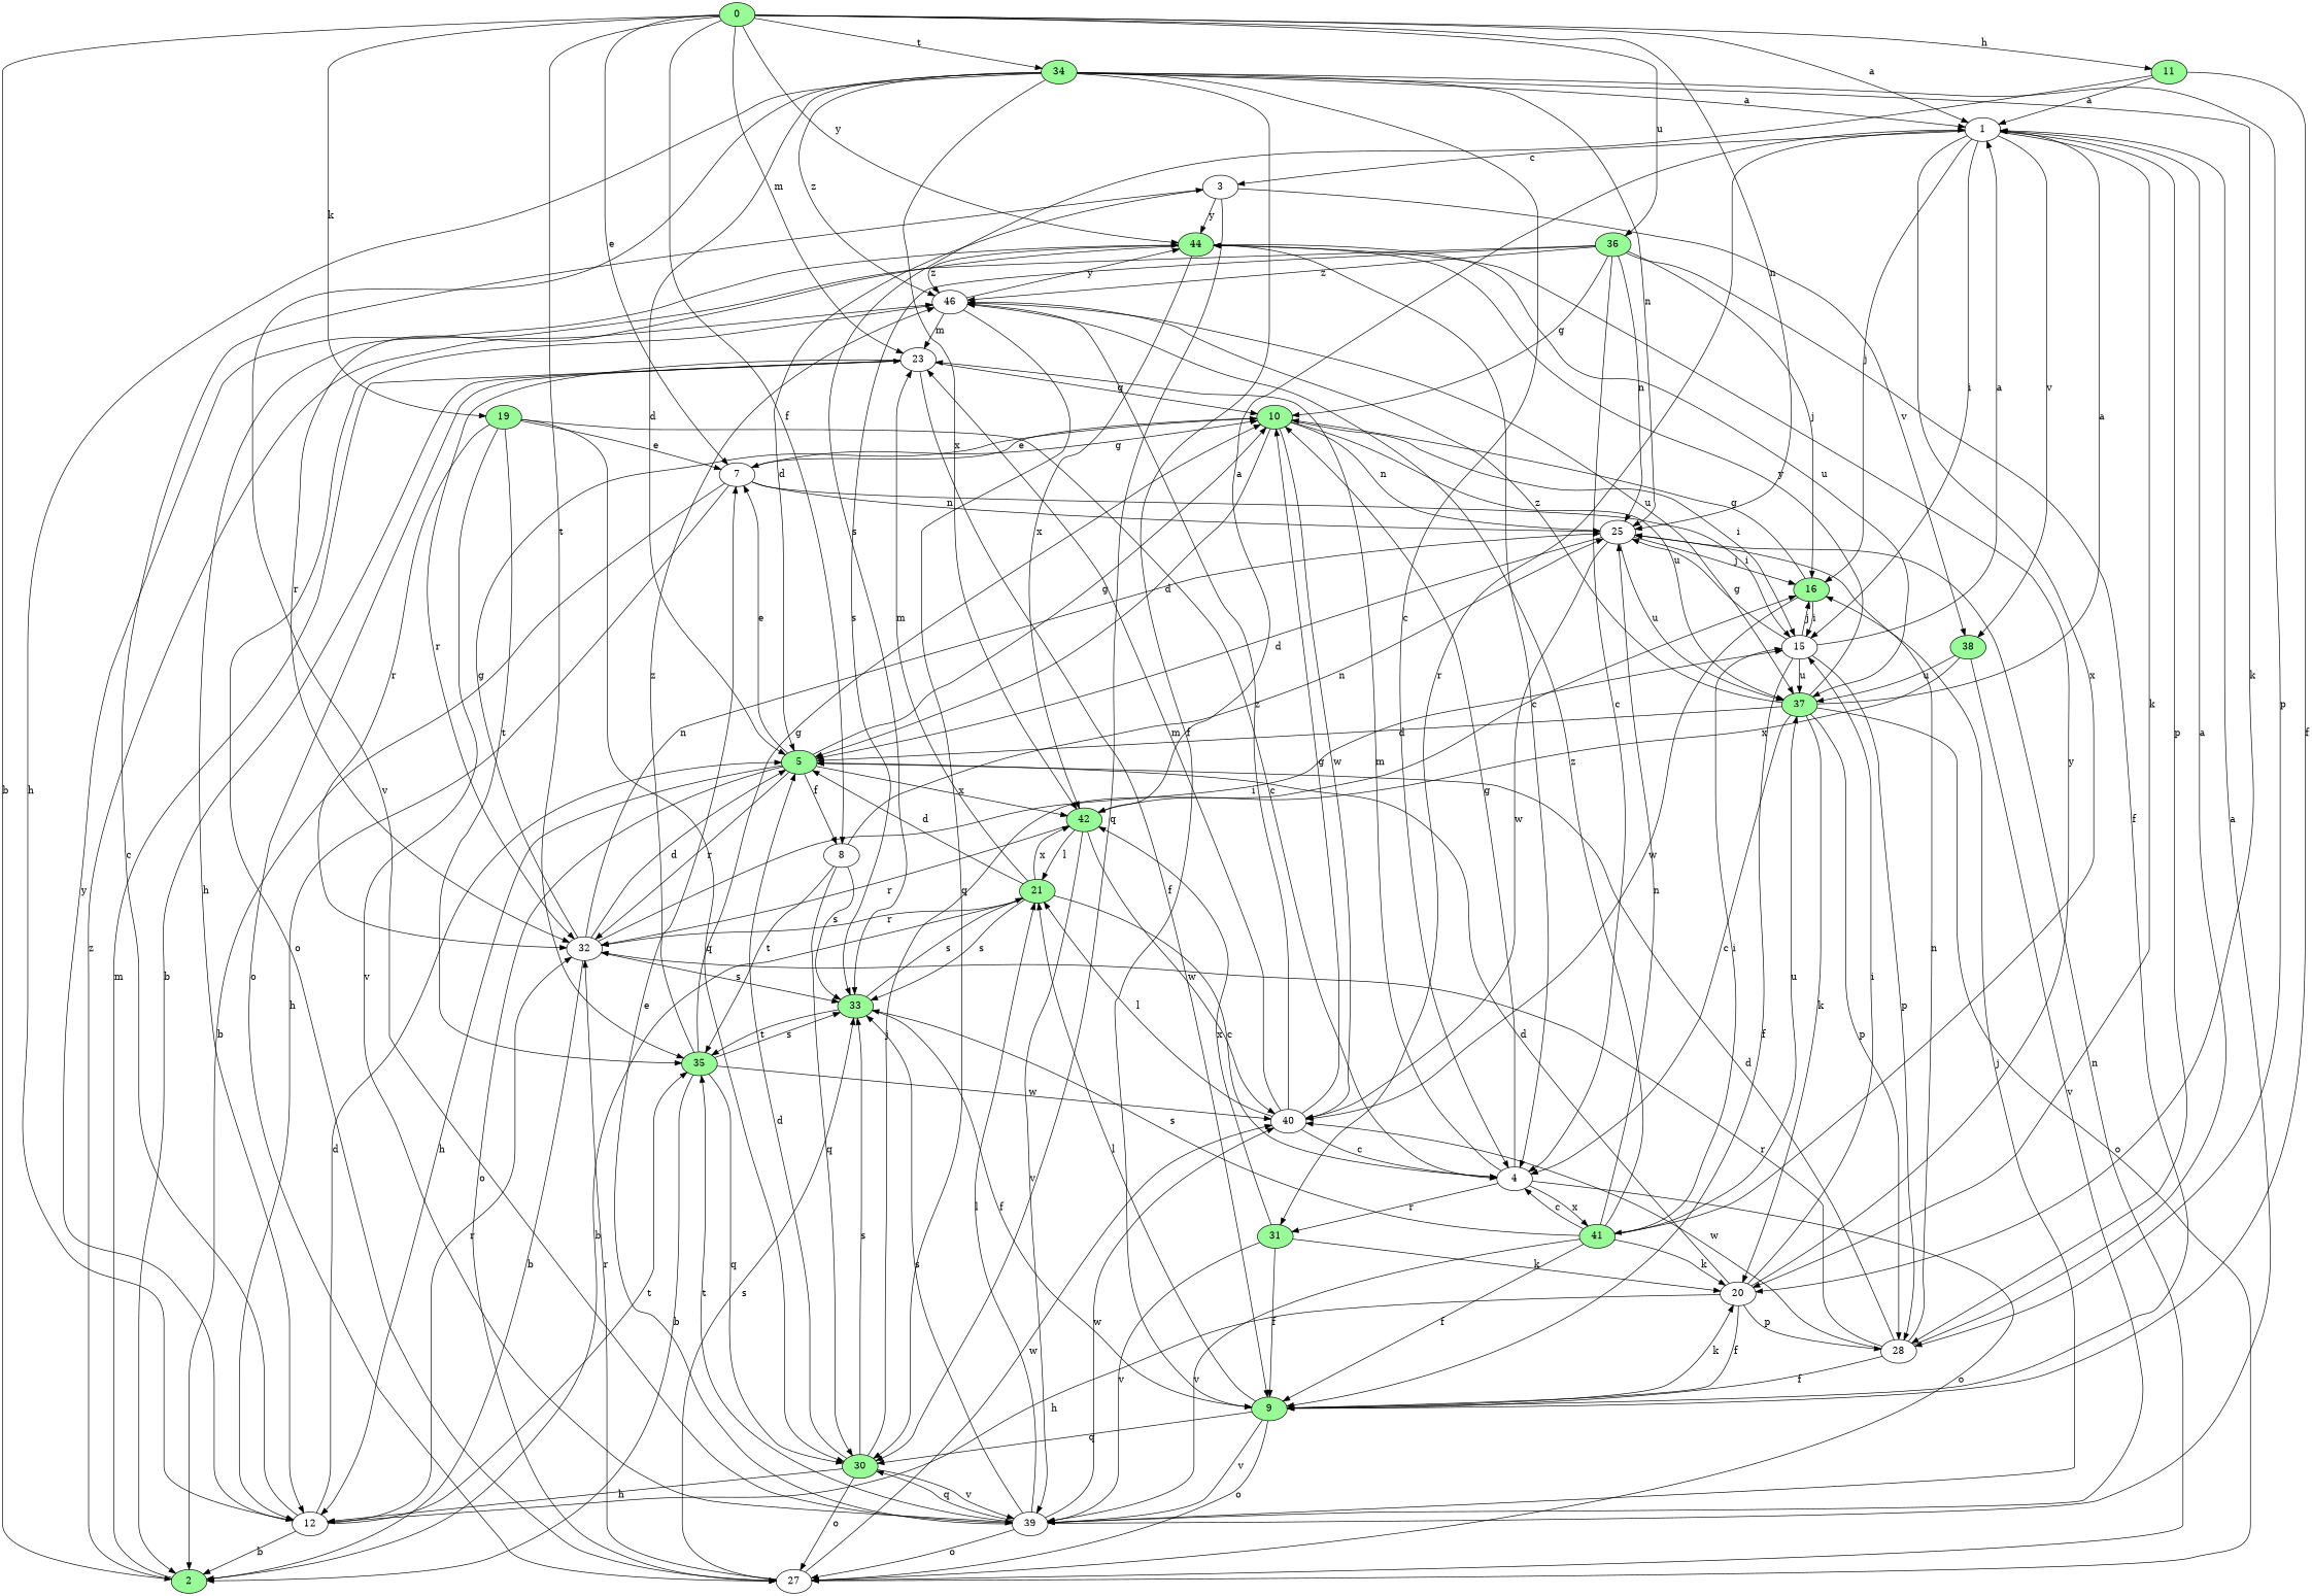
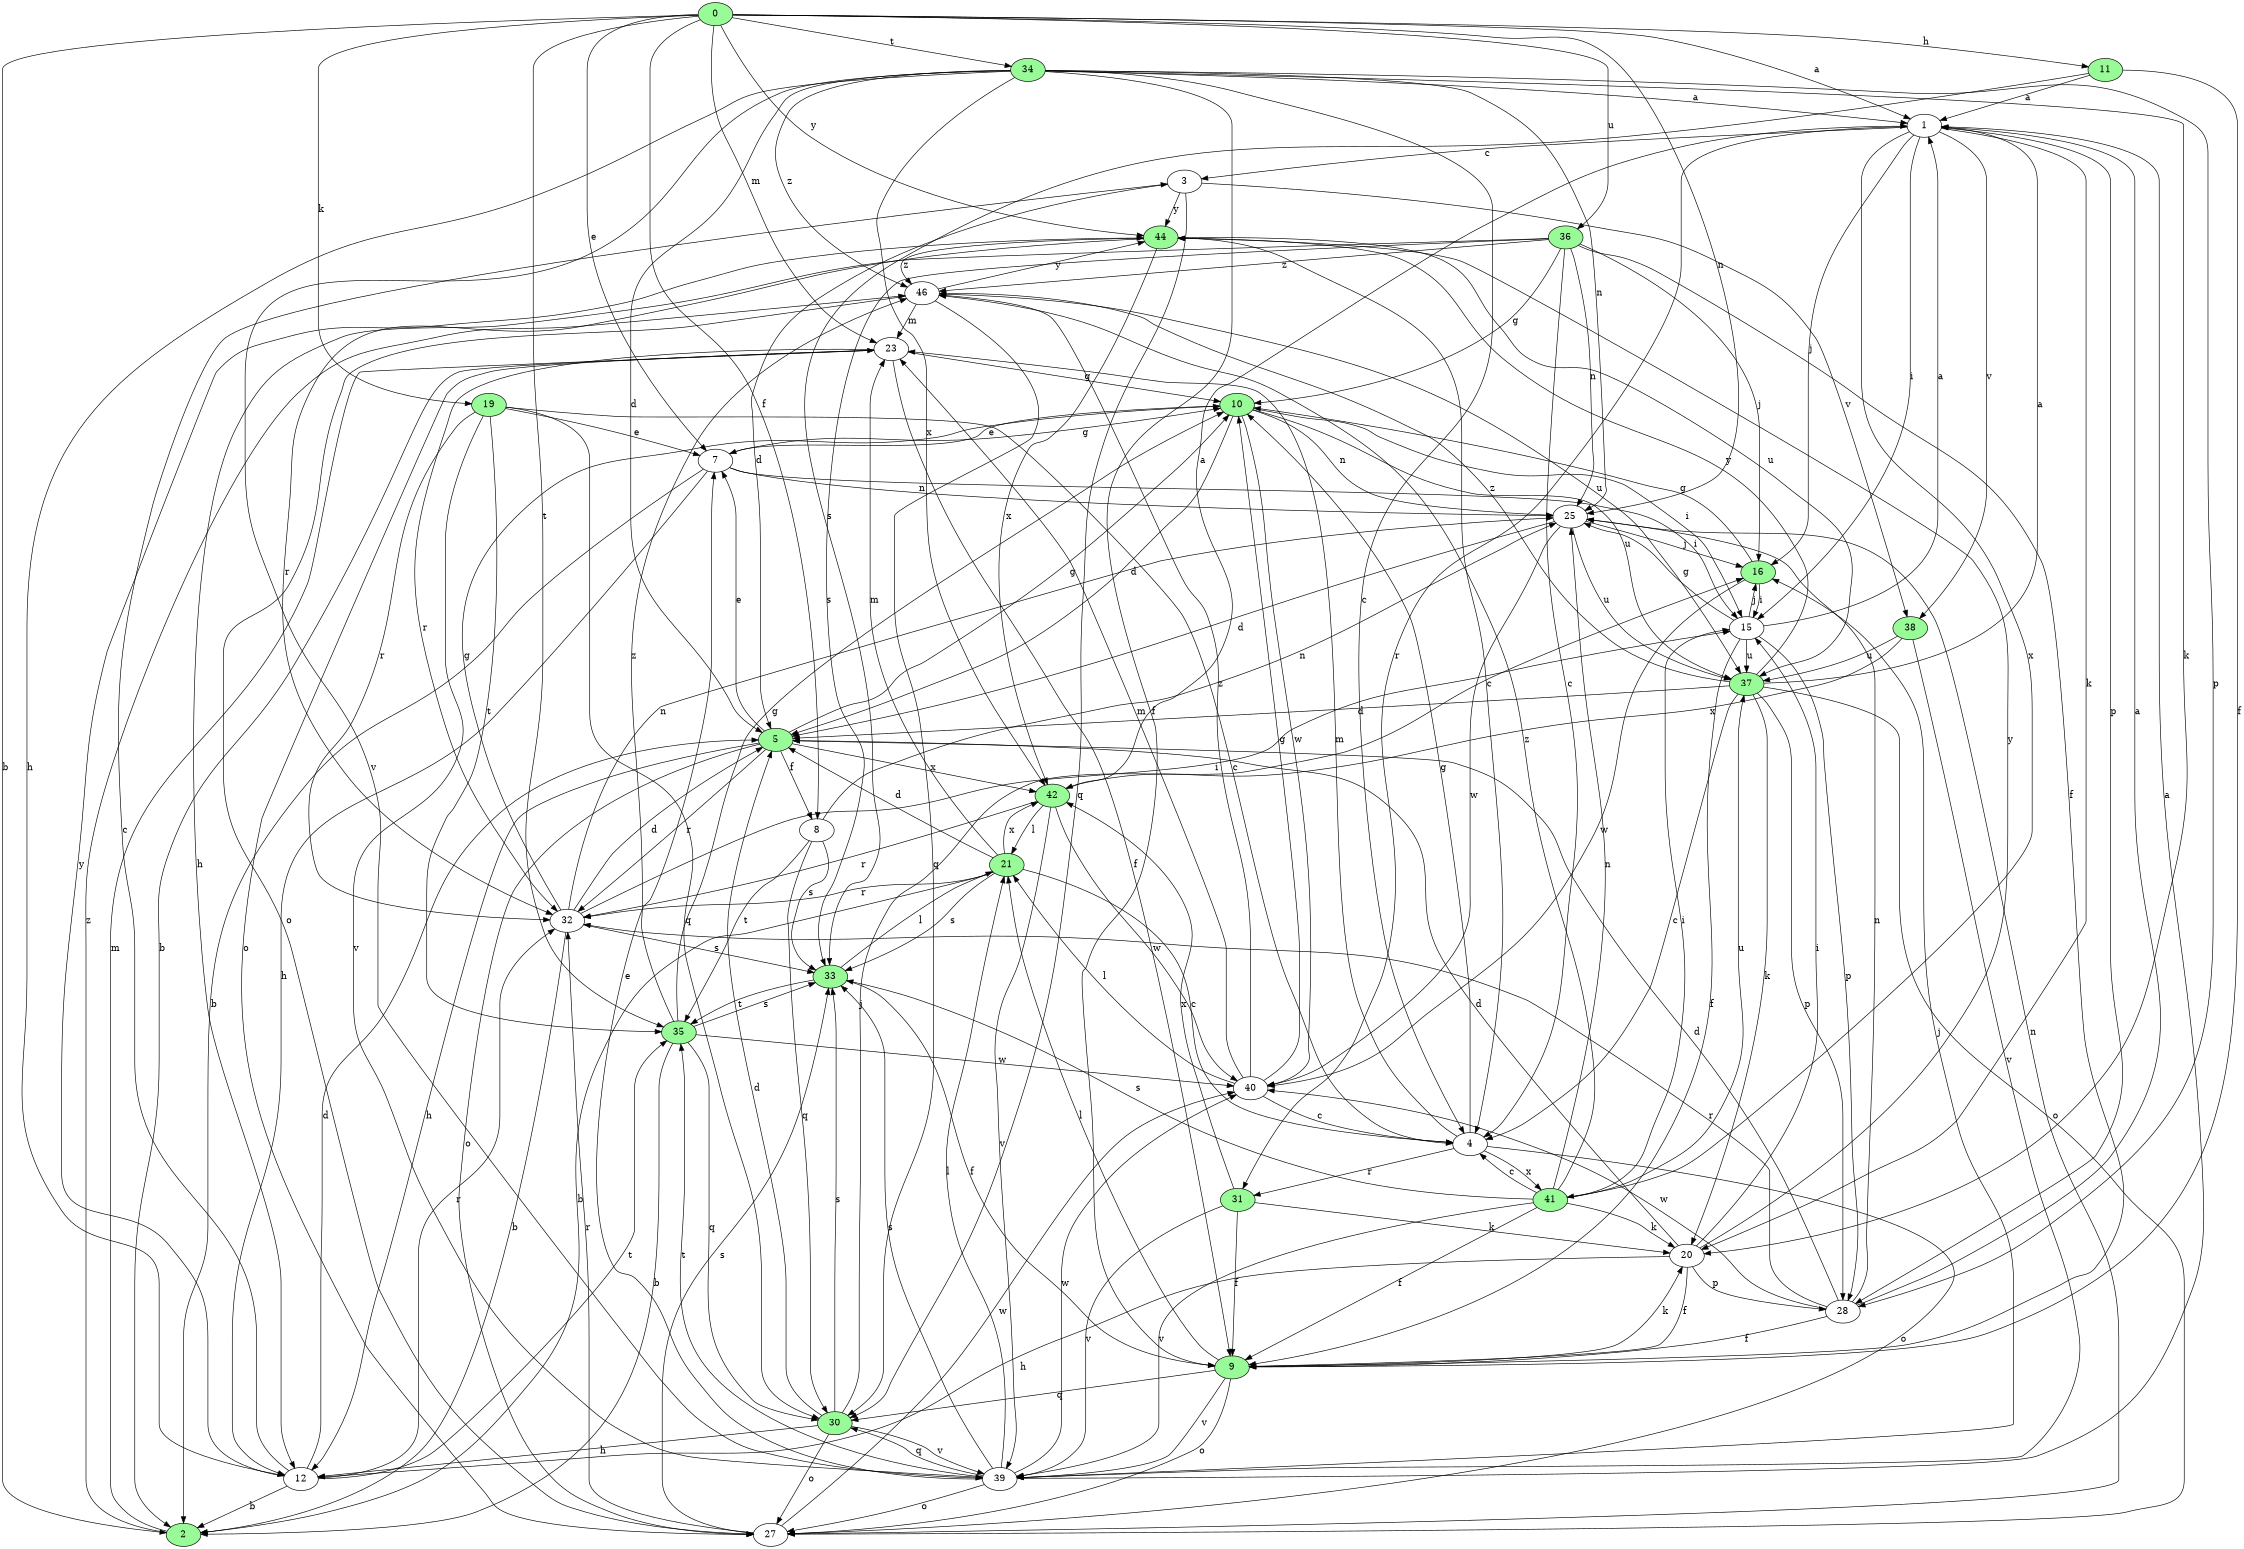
  strict digraph {
    node [fillcolor=palegreen style=filled]
    1 [fillcolor=white]
    0
    2
    7 [fillcolor=white]
    8 [fillcolor=white]
    11
    19
    23 [fillcolor=white]
    25 [fillcolor=white]
    34
    35
    36
    44
    3 [fillcolor=white]
    15 [fillcolor=white]
    16
    20 [fillcolor=white]
    28 [fillcolor=white]
    31
    38
    41
    46 [fillcolor=white]
    10
    12 [fillcolor=white]
    30
    33
    9
    4 [fillcolor=white]
    32 [fillcolor=white]
    39 [fillcolor=white]
    27 [fillcolor=white]
    5
    37
    40 [fillcolor=white]
    42
    21
    1 -> 3 [label=c]
    1 -> 15 [label=i]
    1 -> 16 [label=j]
    1 -> 20 [label=k]
    1 -> 28 [label=p]
    1 -> 31 [label=r]
    1 -> 38 [label=v]
    1 -> 41 [label=x]
    0 -> 1 [label=a]
    0 -> 2 [label=b]
    0 -> 7 [label=e]
    0 -> 8 [label=f]
    0 -> 11 [label=h]
    0 -> 19 [label=k]
    0 -> 23 [label=m]
    0 -> 25 [label=n]
    0 -> 34 [label=t]
    0 -> 35 [label=t]
    0 -> 36 [label=u]
    0 -> 44 [label=y]
    2 -> 23 [label=m]
    2 -> 46 [label=z]
    7 -> 2 [label=b]
    7 -> 25 [label=n]
    7 -> 15 [label=i]
    7 -> 10 [label=g]
    7 -> 12 [label=h]
    8 -> 25 [label=n]
    8 -> 35 [label=t]
    8 -> 30 [label=q]
    8 -> 33 [label=s]
    11 -> 1 [label=a]
    11 -> 33 [label=s]
    11 -> 9 [label=f]
    19 -> 7 [label=e]
    19 -> 35 [label=t]
    19 -> 30 [label=q]
    19 -> 4 [label=c]
    19 -> 32 [label=r]
    19 -> 39 [label=v]
    23 -> 2 [label=b]
    23 -> 10 [label=g]
    23 -> 9 [label=f]
    23 -> 32 [label=r]
    23 -> 27 [label=o]
    25 -> 16 [label=j]
    25 -> 5 [label=d]
    25 -> 37 [label=u]
    25 -> 40 [label=w]
    34 -> 1 [label=a]
    34 -> 25 [label=n]
    34 -> 20 [label=k]
    34 -> 28 [label=p]
    34 -> 46 [label=z]
    34 -> 12 [label=h]
    34 -> 9 [label=f]
    34 -> 4 [label=c]
    34 -> 39 [label=v]
    34 -> 5 [label=d]
    34 -> 42 [label=x]
    35 -> 2 [label=b]
    35 -> 46 [label=z]
    35 -> 10 [label=g]
    35 -> 30 [label=q]
    35 -> 33 [label=s]
    35 -> 40 [label=w]
    36 -> 25 [label=n]
    36 -> 16 [label=j]
    36 -> 46 [label=z]
    36 -> 10 [label=g]
    36 -> 12 [label=h]
    36 -> 33 [label=s]
    36 -> 9 [label=f]
    36 -> 4 [label=c]
    44 -> 46 [label=z]
    44 -> 4 [label=c]
    44 -> 32 [label=r]
    44 -> 37 [label=u]
    44 -> 42 [label=x]
    3 -> 44 [label=y]
    3 -> 38 [label=v]
    3 -> 30 [label=q]
    3 -> 5 [label=d]
    15 -> 1 [label=a]
    15 -> 25 [label=g]
    15 -> 16 [label=j]
    15 -> 28 [label=p]
    15 -> 9 [label=f]
    15 -> 37 [label=u]
    16 -> 15 [label=i]
    16 -> 10 [label=g]
    16 -> 40 [label=w]
    20 -> 44 [label=y]
    20 -> 15 [label=i]
    20 -> 28 [label=p]
    20 -> 12 [label=h]
    20 -> 9 [label=f]
    20 -> 5 [label=d]
    28 -> 1 [label=a]
    28 -> 25 [label=n]
    28 -> 9 [label=f]
    28 -> 32 [label=r]
    28 -> 5 [label=d]
    28 -> 40 [label=w]
    31 -> 20 [label=k]
    31 -> 9 [label=f]
    31 -> 39 [label=v]
    31 -> 42 [label=x]
    38 -> 39 [label=v]
    38 -> 37 [label=u]
    38 -> 42 [label=x]
    41 -> 25 [label=n]
    41 -> 15 [label=i]
    41 -> 20 [label=k]
    41 -> 46 [label=z]
    41 -> 33 [label=s]
    41 -> 9 [label=f]
    41 -> 4 [label=c]
    41 -> 39 [label=v]
    41 -> 37 [label=u]
    46 -> 23 [label=m]
    46 -> 44 [label=y]
    46 -> 30 [label=q]
    46 -> 27 [label=o]
    46 -> 37 [label=u]
    10 -> 7 [label=e]
    10 -> 25 [label=n]
    10 -> 15 [label=i]
    10 -> 5 [label=d]
    10 -> 37 [label=u]
    10 -> 40 [label=w]
    12 -> 2 [label=b]
    12 -> 35 [label=t]
    12 -> 44 [label=y]
    12 -> 3 [label=c]
    12 -> 32 [label=r]
    12 -> 5 [label=d]
    30 -> 16 [label=j]
    30 -> 12 [label=h]
    30 -> 33 [label=s]
    30 -> 39 [label=v]
    30 -> 27 [label=o]
    30 -> 5 [label=d]
    33 -> 35 [label=t]
    33 -> 9 [label=f]
-   33 -> 21 [label=s]
+   33 -> 21 [label=l]
    9 -> 20 [label=k]
    9 -> 30 [label=q]
    9 -> 39 [label=v]
    9 -> 27 [label=o]
    9 -> 21 [label=l]
    4 -> 23 [label=m]
    4 -> 31 [label=r]
    4 -> 41 [label=x]
    4 -> 10 [label=g]
    4 -> 27 [label=o]
    32 -> 2 [label=b]
    32 -> 25 [label=n]
    32 -> 15 [label=i]
    32 -> 10 [label=g]
    32 -> 33 [label=s]
    32 -> 5 [label=d]
    39 -> 1 [label=a]
    39 -> 7 [label=e]
    39 -> 35 [label=t]
    39 -> 16 [label=j]
    39 -> 30 [label=q]
    39 -> 33 [label=s]
    39 -> 27 [label=o]
    39 -> 40 [label=w]
    39 -> 21 [label=l]
    27 -> 25 [label=n]
    27 -> 33 [label=s]
    27 -> 32 [label=r]
    27 -> 40 [label=w]
    5 -> 7 [label=e]
    5 -> 8 [label=f]
    5 -> 10 [label=g]
    5 -> 12 [label=h]
    5 -> 32 [label=r]
    5 -> 27 [label=o]
    5 -> 42 [label=x]
    37 -> 1 [label=a]
    37 -> 44 [label=y]
    37 -> 20 [label=k]
    37 -> 28 [label=p]
    37 -> 46 [label=z]
    37 -> 4 [label=c]
    37 -> 27 [label=o]
    37 -> 5 [label=d]
    40 -> 23 [label=m]
    40 -> 46 [label=z]
    40 -> 10 [label=g]
    40 -> 4 [label=c]
    40 -> 21 [label=l]
    42 -> 1 [label=a]
    42 -> 32 [label=r]
    42 -> 39 [label=v]
    42 -> 40 [label=w]
    42 -> 21 [label=l]
    21 -> 2 [label=b]
    21 -> 23 [label=m]
    21 -> 33 [label=s]
    21 -> 4 [label=c]
    21 -> 32 [label=r]
    21 -> 5 [label=d]
    21 -> 42 [label=x]
  }
